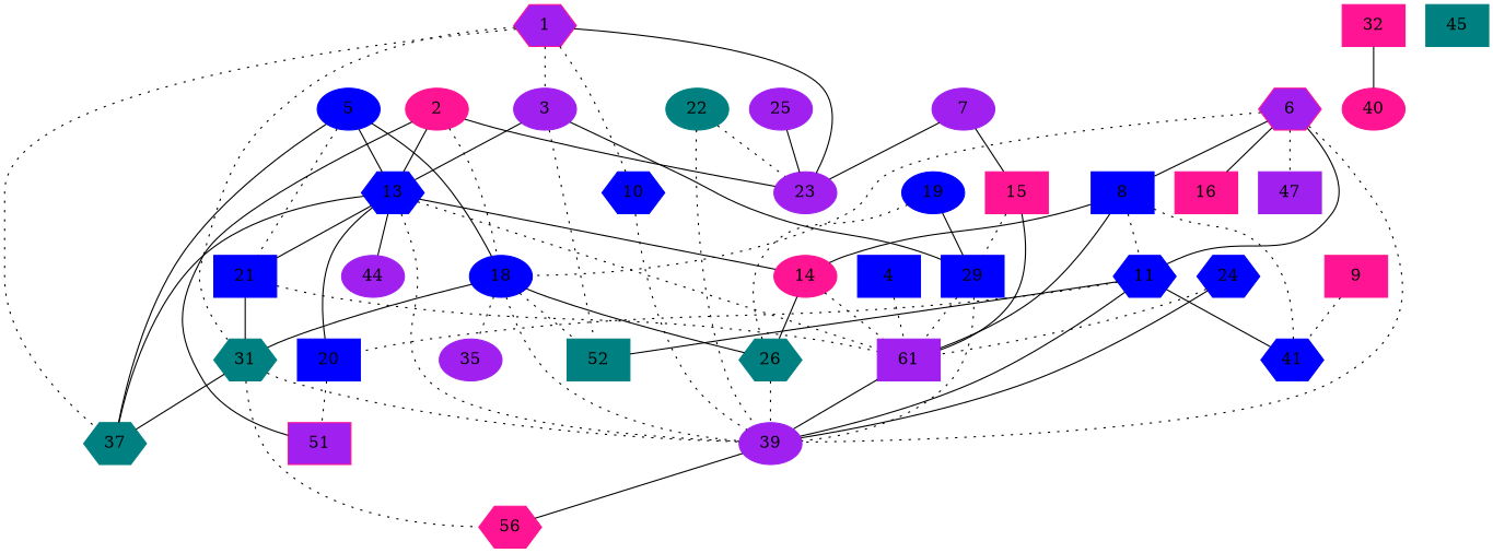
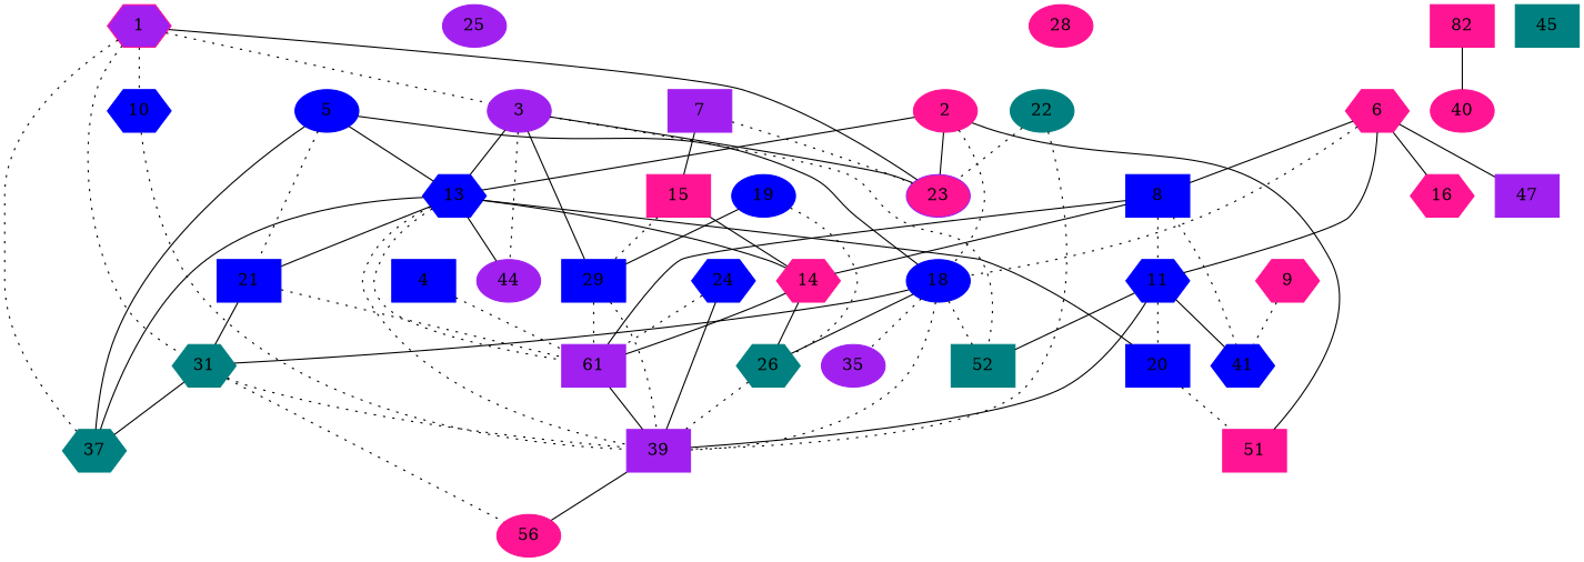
  graph {
    node [color=blue shape=ellipse style=filled]
    edge [style=solid]
    1 [color=deeppink fillcolor=purple shape=hexagon super="+55+57"]
    3 [color=purple super="+12+17"]
    10 [shape=hexagon]
-   23 [color=purple super="+53"]
+   23 [color=purple super="+53" fillcolor=deeppink]
    31 [color=teal shape=hexagon super="+50"]
    37 [color=teal shape=hexagon]
    13 [shape=hexagon super="+48+34"]
    29 [shape=box super="+30"]
    44 [color=purple]
    52 [color=teal shape=box]
-   39 [color=purple super="+49"]
-   56 [color=deeppink shape=hexagon]
+   39 [color=purple shape=box super="+49"]
+   56 [color=deeppink]
    61 [color=purple shape=box super="+64"]
    21 [shape=box]
-   14 [color=deeppink]
+   14 [color=deeppink shape=hexagon]
    20 [shape=box]
    2 [color=deeppink]
    18 [super="+46"]
-   51 [color=deeppink shape=box fillcolor=purple]
+   51 [color=deeppink shape=box]
    26 [color=teal shape=hexagon super="+27"]
    35 [color=purple super="+36"]
    4 [shape=box]
    5 [super="+54"]
-   6 [color=deeppink shape=hexagon super="+42+59" fillcolor=purple]
+   6 [color=deeppink shape=hexagon super="+42+59"]
    8 [shape=box super="+43"]
    11 [shape=hexagon]
-   16 [color=deeppink shape=box]
+   16 [color=deeppink shape=hexagon]
    47 [color=purple shape=box]
    41 [shape=hexagon]
-   7 [color=purple]
+   7 [color=purple shape=box]
    15 [color=deeppink shape=box]
-   9 [color=deeppink shape=box super="+38"]
+   9 [color=deeppink shape=hexagon super="+38"]
    19
    22 [color=teal super="+58"]
    24 [shape=hexagon]
    25 [color=purple]
-   32 [color=deeppink shape=box]
+   28 [color=deeppink]
+   32 [color=deeppink shape=box label=82]
    40 [color=deeppink]
    45 [color=teal shape=box]
    1 -- 3 [style=dotted]
    1 -- 10 [style=dotted]
    1 -- 23
    1 -- 31 [style=dotted]
    1 -- 37 [style=dotted]
-   25 -- 23
+   3 -- 23
    3 -- 13 [weight=2]
    3 -- 29
+   3 -- 44 [style=dotted]
    3 -- 52 [style=dotted]
    10 -- 39 [style=dotted]
    31 -- 37
    31 -- 39 [style=dotted]
    31 -- 56 [style=dotted]
    13 -- 37
    13 -- 44
    13 -- 39 [style=dotted]
    13 -- 61 [style=dotted]
    13 -- 21
    13 -- 14
    13 -- 20
    29 -- 39 [style=dotted weight=2]
    29 -- 61 [style=dotted weight=3]
    39 -- 56
    61 -- 39
    21 -- 31
    21 -- 61 [style=dotted]
-   14 -- 61 [style=dotted]
+   14 -- 61
    14 -- 26
    20 -- 51 [style=dotted]
    2 -- 23
    2 -- 13
    2 -- 18 [style=dotted]
    2 -- 51
    18 -- 31
    18 -- 52 [style=dotted]
    18 -- 39 [style=dotted weight=2]
    18 -- 26
    18 -- 35 [style=dotted]
    26 -- 39 [style=dotted]
    4 -- 61 [style=dotted]
    5 -- 37
    5 -- 13
    5 -- 21 [style=dotted]
    5 -- 18
-   6 -- 39 [style=dotted weight=2]
    6 -- 18 [style=dotted]
    6 -- 8
    6 -- 11
    6 -- 16
-   6 -- 47 [style=dotted]
+   6 -- 47
    8 -- 61
    8 -- 14
    8 -- 11 [style=dotted]
    8 -- 41 [style=dotted]
    11 -- 52
    11 -- 39
    11 -- 20 [style=dotted]
    11 -- 41
-   7 -- 23
+   7 -- 23 [style=dotted]
    7 -- 15
    15 -- 29 [style=dotted]
-   15 -- 61
+   15 -- 14
    9 -- 41 [style=dotted]
    19 -- 29
    19 -- 26 [style=dotted]
    22 -- 23 [style=dotted]
    22 -- 39 [style=dotted]
    24 -- 39
    24 -- 61 [style=dotted]
    32 -- 40
  }
